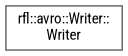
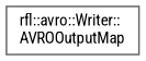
  digraph {
    rankdir=LR
    fontname="Roboto Condensed"
-   n1 [color=grey40 fillcolor=white fontname="Roboto Condensed" fontsize=10 height=0.2 label="rfl::avro::Writer::\lWriter" shape=box style=filled width=0.4]
+   n1 [color=grey40 fillcolor=white fontname="Roboto Condensed" fontsize=10 height=0.2 label="rfl::avro::Writer::\lAVROOutputMap" shape=box style=filled width=0.4]
  }
